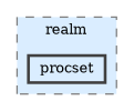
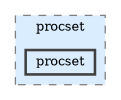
  digraph {
    compound=true
    fontname="DejaVu Serif"
    n1 [color=grey25 fillcolor="#daedff" fontname="DejaVu Serif" fontsize=10 height=0.2 label=procset shape=box style="filled,bold" width=0.4]
    subgraph cluster_1 {
      bgcolor="#daedff"
      fontsize=10
-     label=realm
+     label=procset
      pencolor=grey50
      style="filled,dashed"
      n1
    }
  }
